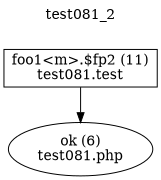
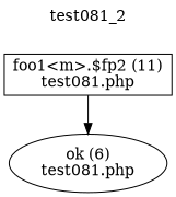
  digraph {
    label=test081_2
    labelloc=t
-   n1 [label="foo1<m>.$fp2 (11)\ntest081.test" shape=box]
+   n1 [label="foo1<m>.$fp2 (11)\ntest081.php" shape=box]
    n2 [label="ok (6)\ntest081.php" shape=ellipse]
    n1 -> n2
  }
